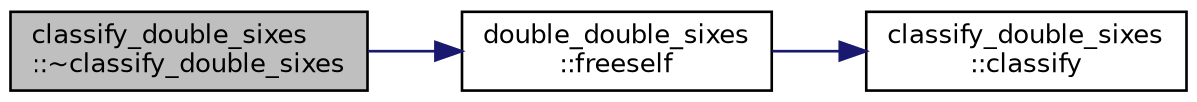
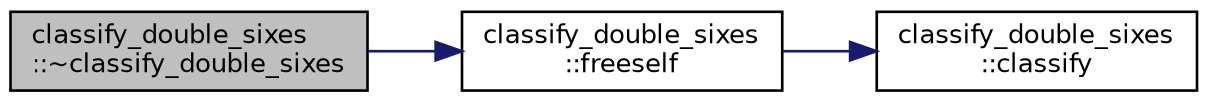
  digraph {
    rankdir=LR
    node [color=black fillcolor=white fontname=Helvetica fontsize=10 shape=record style=filled]
    edge [color=midnightblue fontname=Helvetica fontsize=10 labelfontname=Helvetica labelfontsize=10 style=solid]
    n1 [fillcolor=grey75 fontcolor=black height=0.2 label="classify_double_sixes\l::~classify_double_sixes" width=0.4]
-   n2 [height=0.2 label="double_double_sixes\l::freeself" width=0.4]
+   n2 [height=0.2 label="classify_double_sixes\l::freeself" width=0.4]
    n3 [height=0.2 label="classify_double_sixes\l::classify" width=0.4]
    n1 -> n2
    n2 -> n3
  }
